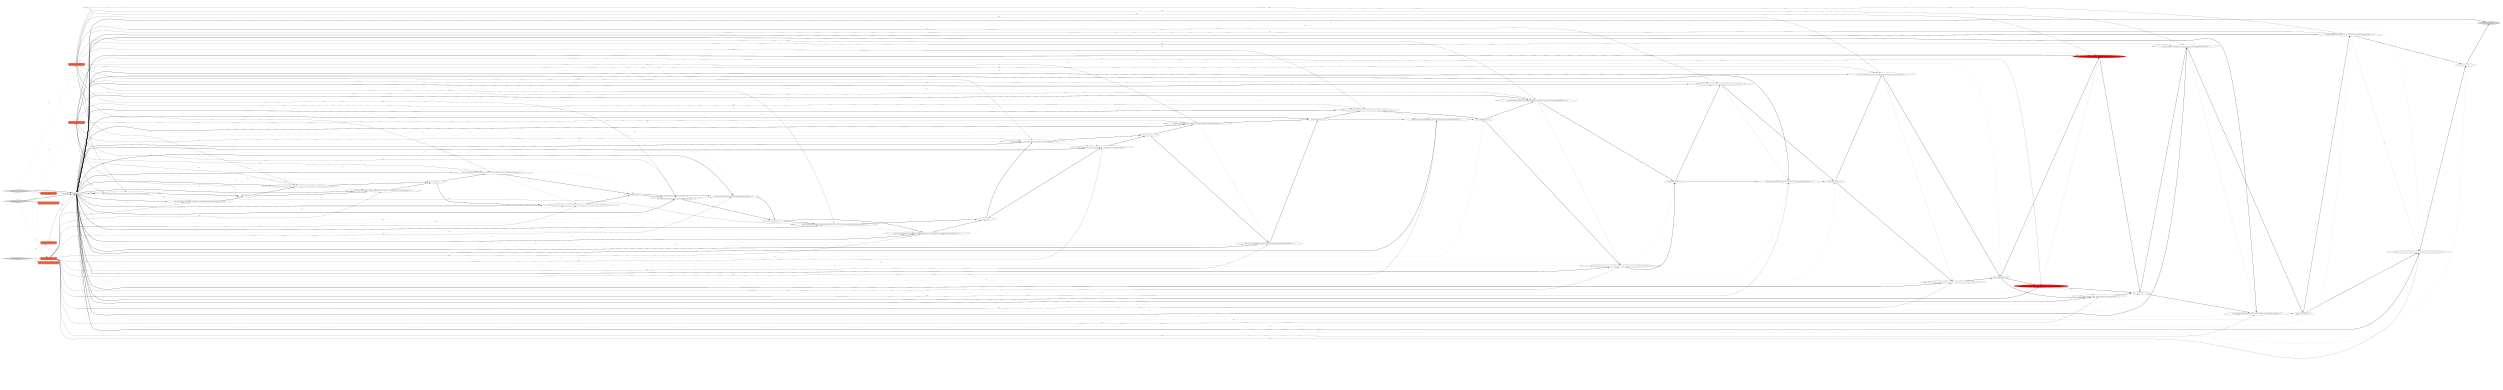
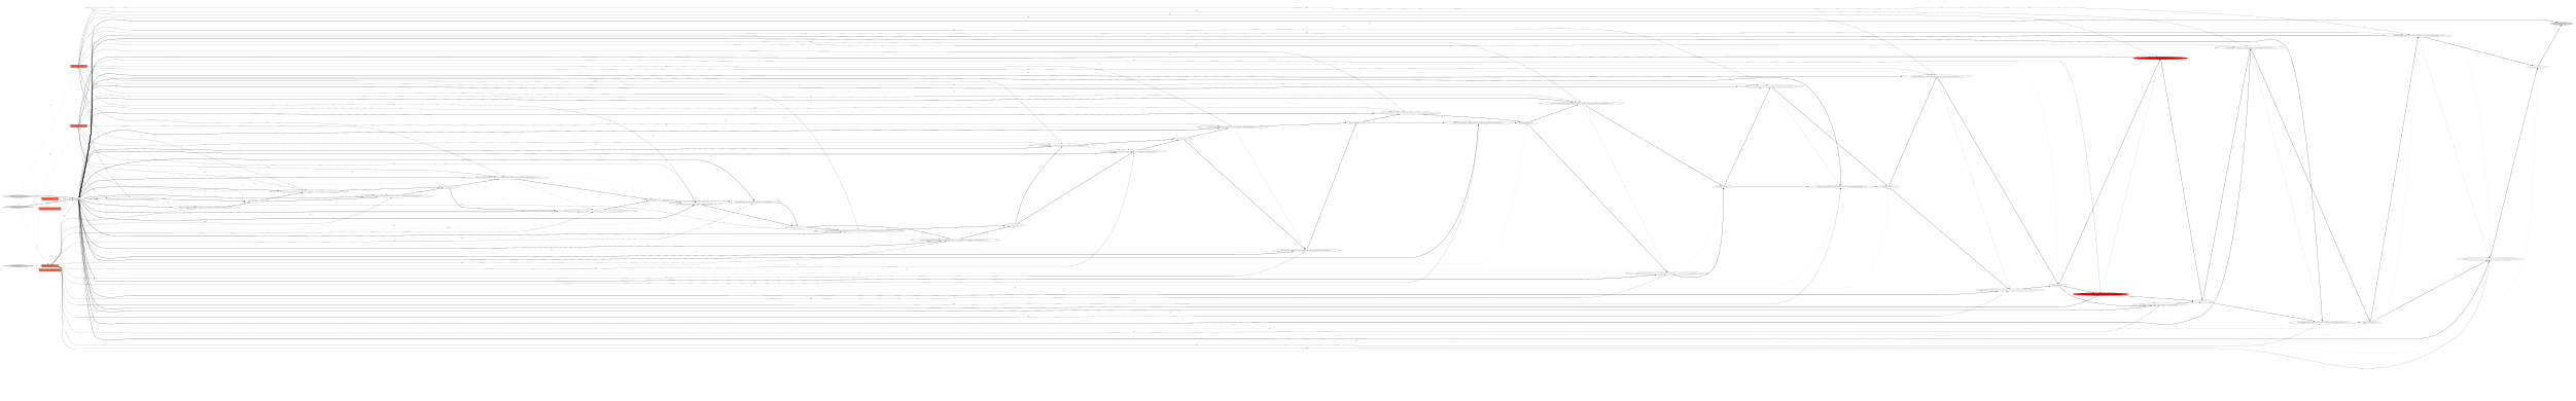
  digraph {
    fontname="EB Garamond"
    rankdir=LR
    node [fillcolor=white fontname="EB Garamond" shape=ellipse style=filled]
    edge [fontname="EB Garamond" style=bold]
    n1 [label="((ECS2Component)component).setConfiguration((org.apache.camel.component.aws2.ecs.ECS2Configuration)value)@@@6@@@['0', '0', '1']"]
    n2 [label="return true@@@7@@@['1', '1', '1']"]
    n3 [label="getOrCreateConfiguration((ECS2Component)component).setEcsClient((software.amazon.awssdk.services.ecs.EcsClient)value)@@@8@@@['0', '0', '1']"]
    n4 [label="getOrCreateConfiguration((EKS2Component)component).setEksClient((software.amazon.awssdk.services.eks.EksClient)value)@@@8@@@['1', '1', '0']"]
    n5 [label="getOrCreateConfiguration((EKS2Component)component).setPojoRequest((boolean)value)@@@14@@@['1', '1', '0']"]
    n6 [label="return true@@@15@@@['1', '1', '1']"]
    n7 [label="getOrCreateConfiguration((ECS2Component)component).setPojoRequest((boolean)value)@@@14@@@['0', '0', '1']"]
    n8 [label="getOrCreateConfiguration((EKS2Component)component).setProxyHost((java.lang.String)value)@@@16@@@['1', '1', '0']"]
    n9 [label="getOrCreateConfiguration((ECS2Component)component).setProxyHost((java.lang.String)value)@@@16@@@['0', '0', '1']"]
    n10 [label="return true@@@17@@@['1', '1', '1']"]
    n11 [label="getOrCreateConfiguration((ECS2Component)component).setProxyPort((java.lang.Integer)value)@@@18@@@['0', '0', '1']"]
    n12 [label="getOrCreateConfiguration((EKS2Component)component).setProxyPort((java.lang.Integer)value)@@@18@@@['1', '1', '0']"]
    n13 [label="getOrCreateConfiguration((ECS2Component)component).setAccessKey((java.lang.String)value)@@@28@@@['0', '0', '1']"]
    n14 [label="return true@@@29@@@['1', '1', '1']"]
    n15 [label="getOrCreateConfiguration((EKS2Component)component).setSecretKey((java.lang.String)value)@@@30@@@['1', '1', '0']"]
    n16 [label="getOrCreateConfiguration((ECS2Component)component).setSecretKey((java.lang.String)value)@@@30@@@['0', '0', '1']"]
    n17 [label="return true@@@11@@@['1', '1', '1']"]
    n18 [label="getOrCreateConfiguration((EKS2Component)component).setOperation((org.apache.camel.component.aws2.eks.EKS2Operations)value)@@@12@@@['1', '1', '0']"]
    n19 [label="getOrCreateConfiguration((ECS2Component)component).setOperation((org.apache.camel.component.aws2.ecs.ECS2Operations)value)@@@12@@@['0', '0', '1']"]
    n20 [label="return true@@@13@@@['1', '1', '1']"]
    n21 [label="return true@@@31@@@['1', '1', '1']"]
    n22 [fillcolor=lightgray label="return false@@@32@@@['1', '1', '1']"]
    n23 [label="getOrCreateConfiguration((ECS2Component)component).setAutoDiscoverClient((boolean)value)@@@4@@@['0', '0', '1']"]
    n24 [label="return true@@@5@@@['1', '1', '1']"]
    n25 [label="((EKS2Component)component).setConfiguration((org.apache.camel.component.aws2.eks.EKS2Configuration)value)@@@6@@@['1', '1', '0']"]
    n26 [label="return true@@@21@@@['1', '1', '1']"]
    n27 [label="getOrCreateConfiguration((EKS2Component)component).setRegion((java.lang.String)value)@@@22@@@['1', '1', '0']"]
    n28 [label="getOrCreateConfiguration((ECS2Component)component).setRegion((java.lang.String)value)@@@22@@@['0', '0', '1']"]
    n29 [label="return true@@@23@@@['1', '1', '1']"]
    n30 [label="return true@@@19@@@['1', '1', '1']"]
    n31 [label="getOrCreateConfiguration((ECS2Component)component).setProxyProtocol((software.amazon.awssdk.core.Protocol)value)@@@20@@@['0', '0', '1']"]
    n32 [label="getOrCreateConfiguration((ECS2Component)component).setTrustAllCertificates((boolean)value)@@@24@@@['0', '0', '1']"]
    n33 [label="getOrCreateConfiguration((EKS2Component)component).setTrustAllCertificates((boolean)value)@@@24@@@['1', '1', '0']"]
    n34 [label="return true@@@9@@@['1', '1', '1']"]
    n35 [label="((ECS2Component)component).setLazyStartProducer((boolean)value)@@@10@@@['0', '0', '1']"]
    n36 [label="((EKS2Component)component).setLazyStartProducer((boolean)value)@@@10@@@['1', '1', '0']"]
    n37 [label="getOrCreateConfiguration((EKS2Component)component).setProxyProtocol((software.amazon.awssdk.core.Protocol)value)@@@20@@@['1', '1', '0']"]
    n38 [fillcolor=tomato label="Component component@@@2@@@['1', '0', '0']" shape=box]
    n39 [label="return true@@@25@@@['1', '1', '1']"]
    n40 [label="((ECS2Component)component).setBasicPropertyBinding((boolean)value)@@@26@@@['0', '0', '1']"]
    n41 [fillcolor=red label="((EKS2Component)component).setBasicPropertyBinding((boolean)value)@@@26@@@['1', '0', '0']"]
    n42 [fillcolor=red label="((EKS2Component)component).setAutowiredEnabled((boolean)value)@@@26@@@['0', '1', '0']"]
    n43 [label="return true@@@27@@@['1', '1', '1']"]
    n44 [label="getOrCreateConfiguration((EKS2Component)component).setAccessKey((java.lang.String)value)@@@28@@@['1', '1', '0']"]
    n45 [label="name@@@3@@@['1', '1', '1']" shape=diamond]
    n46 [label="getOrCreateConfiguration((EKS2Component)component).setAutoDiscoverClient((boolean)value)@@@4@@@['1', '1', '0']"]
    n47 [fillcolor=lightgray label="setPropertyOnComponent['0', '1', '0']" shape=diamond]
    n48 [fillcolor=tomato label="Object value@@@2@@@['0', '1', '0']" shape=box]
    n49 [fillcolor=tomato label="Object value@@@2@@@['1', '1', '1']" shape=box]
    n50 [fillcolor=tomato label="String name@@@2@@@['0', '1', '0']" shape=box]
    n51 [fillcolor=tomato label="Component component@@@2@@@['0', '0', '1']" shape=box]
-   n52 [fillcolor=tomato label="String name@@@2@@@['0', '0', '1']" shape=box]
    n53 [fillcolor=lightgray label="setPropertyOnComponent['0', '0', '1']" shape=diamond]
    n54 [fillcolor=lightgray label="setPropertyOnComponent['1', '0', '0']" shape=diamond]
    n55 [fillcolor=tomato label="Object value@@@2@@@['1', '0', '0']" shape=box]
    n1 -> n2
    n2 -> n3
    n2 -> n4
    n3 -> n34
    n4 -> n3 [label=0 style=dashed]
    n4 -> n34
    n5 -> n6
    n5 -> n7 [label=0 style=dashed]
    n6 -> n8
    n6 -> n9
    n7 -> n6
    n8 -> n9 [label=0 style=dashed]
    n8 -> n10
    n9 -> n10
    n10 -> n11
    n10 -> n12
    n11 -> n30
    n12 -> n11 [label=0 style=dashed]
    n12 -> n30
    n13 -> n14
    n14 -> n15
    n14 -> n16
    n15 -> n16 [label=0 style=dashed]
    n15 -> n21
    n16 -> n21
    n17 -> n18
    n17 -> n19
    n18 -> n19 [label=0 style=dashed]
    n18 -> n20
    n19 -> n20
    n20 -> n5
    n20 -> n7
    n21 -> n22
    n23 -> n24
    n24 -> n1
    n24 -> n25
    n25 -> n1 [label=0 style=dashed]
    n25 -> n2
    n26 -> n27
    n26 -> n28
    n27 -> n28 [label=0 style=dashed]
    n27 -> n29
    n28 -> n29
    n29 -> n32
    n29 -> n33
    n30 -> n31
    n30 -> n37
    n31 -> n26
    n32 -> n39
    n33 -> n32 [label=0 style=dashed]
    n33 -> n39
    n34 -> n35
    n34 -> n36
    n35 -> n17
    n36 -> n17
    n36 -> n35 [label=0 style=dashed]
    n37 -> n26
    n37 -> n31 [label=0 style=dashed]
    n39 -> n40
    n39 -> n41
    n39 -> n42
    n40 -> n43
    n41 -> n40 [label=0 style=dashed]
    n41 -> n42 [label=0 style=dashed]
    n41 -> n43
    n42 -> n43
    n43 -> n13
    n43 -> n44
    n44 -> n13 [label=0 style=dashed]
    n44 -> n14
    n45 -> n1 [label=true style=dotted]
    n45 -> n1
    n45 -> n2 [label=true style=dotted]
    n45 -> n3
    n45 -> n3 [label=true style=dotted]
    n45 -> n4
    n45 -> n4 [label=true style=dotted]
    n45 -> n5 [label=true style=dotted]
    n45 -> n5
    n45 -> n6 [label=true style=dotted]
    n45 -> n7 [label=true style=dotted]
    n45 -> n7
    n45 -> n8
    n45 -> n8 [label=true style=dotted]
    n45 -> n9 [label=true style=dotted]
    n45 -> n9
-   n45 -> n10 [label=true]
+   n45 -> n10 [label=true style=dotted]
    n45 -> n11
    n45 -> n11 [label=true style=dotted]
    n45 -> n12 [label=true style=dotted]
    n45 -> n12
    n45 -> n13
    n45 -> n13 [label=true style=dotted]
    n45 -> n14 [label=true style=dotted]
    n45 -> n15 [label=true style=dotted]
    n45 -> n15
    n45 -> n16 [label=true style=dotted]
    n45 -> n16
    n45 -> n17 [label=value style=dotted]
    n45 -> n18
    n45 -> n18 [label=true style=dotted]
    n45 -> n19 [label=true style=dotted]
    n45 -> n19
    n45 -> n20 [label=true style=dotted]
    n45 -> n21 [label=true style=dotted]
    n45 -> n22 [label=true style=dotted]
    n45 -> n22
    n45 -> n23
    n45 -> n23 [label=true style=dotted]
    n45 -> n24 [label=true style=dotted]
    n45 -> n25
    n45 -> n25 [label=true style=dotted]
    n45 -> n26 [label=true style=dotted]
    n45 -> n27
    n45 -> n27 [label=true style=dotted]
    n45 -> n28
    n45 -> n28 [label=true style=dotted]
    n45 -> n29 [label=true style=dotted]
    n45 -> n30 [label=true style=dotted]
    n45 -> n31 [label=true style=dotted]
    n45 -> n31
    n45 -> n32 [label=true style=dotted]
    n45 -> n32
    n45 -> n33 [label=true style=dotted]
    n45 -> n33
    n45 -> n34 [label=true style=dotted]
    n45 -> n35 [label=true style=dotted]
    n45 -> n35
    n45 -> n36
    n45 -> n36 [label=true style=dotted]
    n45 -> n37
    n45 -> n37 [label=true style=dotted]
    n45 -> n39 [label=true style=dotted]
    n45 -> n40
    n45 -> n40 [label=true style=dotted]
    n45 -> n41 [label=true style=dotted]
    n45 -> n41
    n45 -> n42 [label=true style=dotted]
    n45 -> n42
    n45 -> n43 [label=true style=dotted]
    n45 -> n44 [label=true style=dotted]
    n45 -> n44
    n45 -> n46 [label=true style=dotted]
    n45 -> n46
    n46 -> n23 [label=0 style=dashed]
    n46 -> n24
    n47 -> n45
    n47 -> n48 [label=true style=dotted]
    n47 -> n49 [label=true style=dotted]
    n47 -> n50 [label=true style=dotted]
    n48 -> n4 [label=value style=solid]
    n48 -> n5 [label=value style=solid]
    n48 -> n8 [label=value style=solid]
    n48 -> n12 [label=value style=solid]
    n48 -> n15 [label=value style=solid]
    n48 -> n18 [label=value style=solid]
    n48 -> n25 [label=value style=solid]
    n48 -> n27 [label=value style=solid]
    n48 -> n33 [label=value style=solid]
    n48 -> n36 [label=value style=solid]
    n48 -> n37 [label=value style=solid]
    n48 -> n42 [label=value style=solid]
    n48 -> n44 [label=value style=solid]
    n48 -> n46 [label=value style=solid]
    n49 -> n1 [label=value style=solid]
    n49 -> n3 [label=value style=solid]
    n49 -> n7 [label=value style=solid]
    n49 -> n9 [label=value style=solid]
    n49 -> n11 [label=value style=solid]
    n49 -> n13 [label=value style=solid]
    n49 -> n16 [label=value style=solid]
    n49 -> n19 [label=value style=solid]
    n49 -> n23 [label=value style=solid]
    n49 -> n28 [label=value style=solid]
    n49 -> n31 [label=value style=solid]
    n49 -> n32 [label=value style=solid]
    n49 -> n35 [label=value style=solid]
    n49 -> n40 [label=value style=solid]
    n49 -> n45 [label=name style=solid]
    n50 -> n45 [label=name style=solid]
-   n52 -> n45 [label=name style=solid]
    n53 -> n49 [label=true style=dotted]
    n53 -> n51 [label=true style=dotted]
-   n53 -> n52 [label=true style=dotted]
    n54 -> n38 [label=true style=dotted]
    n54 -> n45
    n54 -> n49 [label=true style=dotted]
    n54 -> n55 [label=true style=dotted]
    n55 -> n4 [label=value style=solid]
    n55 -> n5 [label=value style=solid]
    n55 -> n8 [label=value style=solid]
    n55 -> n12 [label=value style=solid]
    n55 -> n15 [label=value style=solid]
    n55 -> n18 [label=value style=solid]
    n55 -> n25 [label=value style=solid]
    n55 -> n27 [label=value style=solid]
    n55 -> n33 [label=value style=solid]
    n55 -> n36 [label=value style=solid]
    n55 -> n37 [label=value style=solid]
    n55 -> n41 [label=value style=solid]
    n55 -> n44 [label=value style=solid]
    n55 -> n46 [label=value style=solid]
  }
